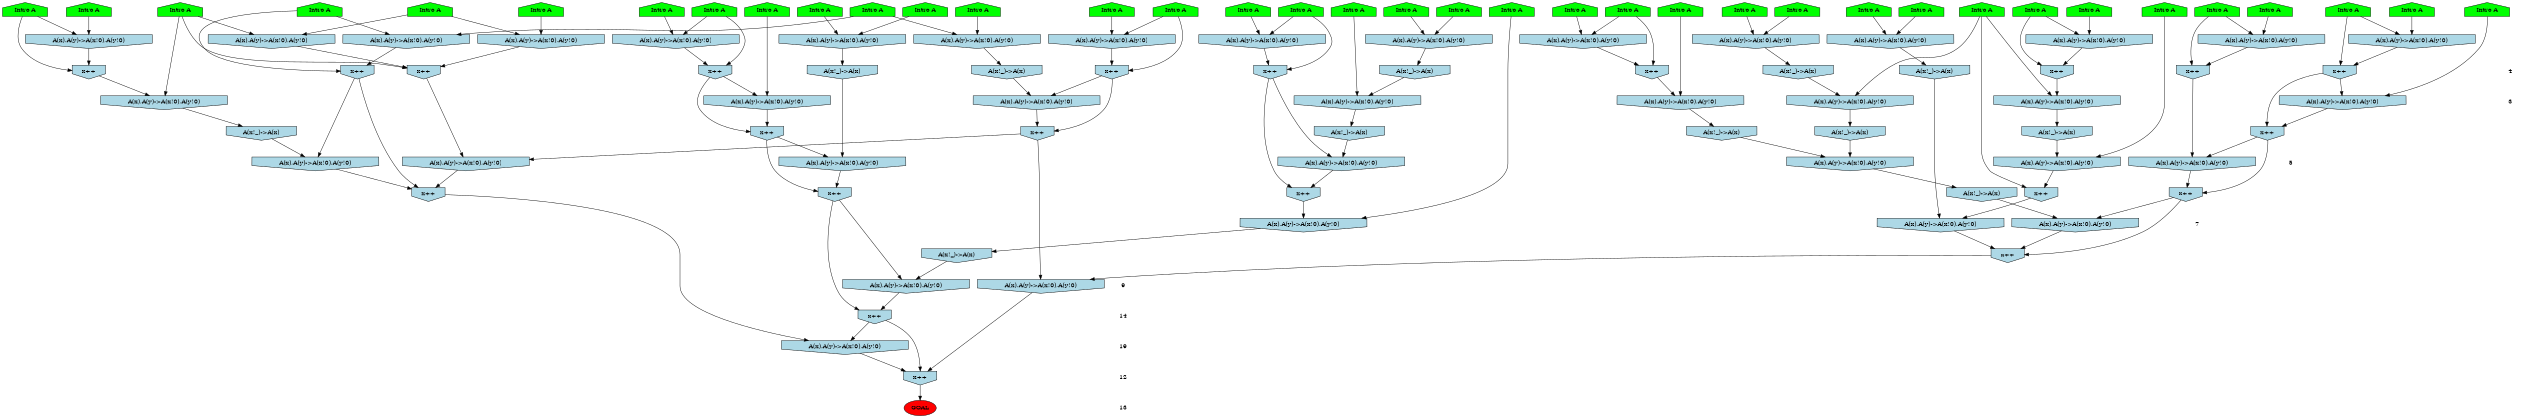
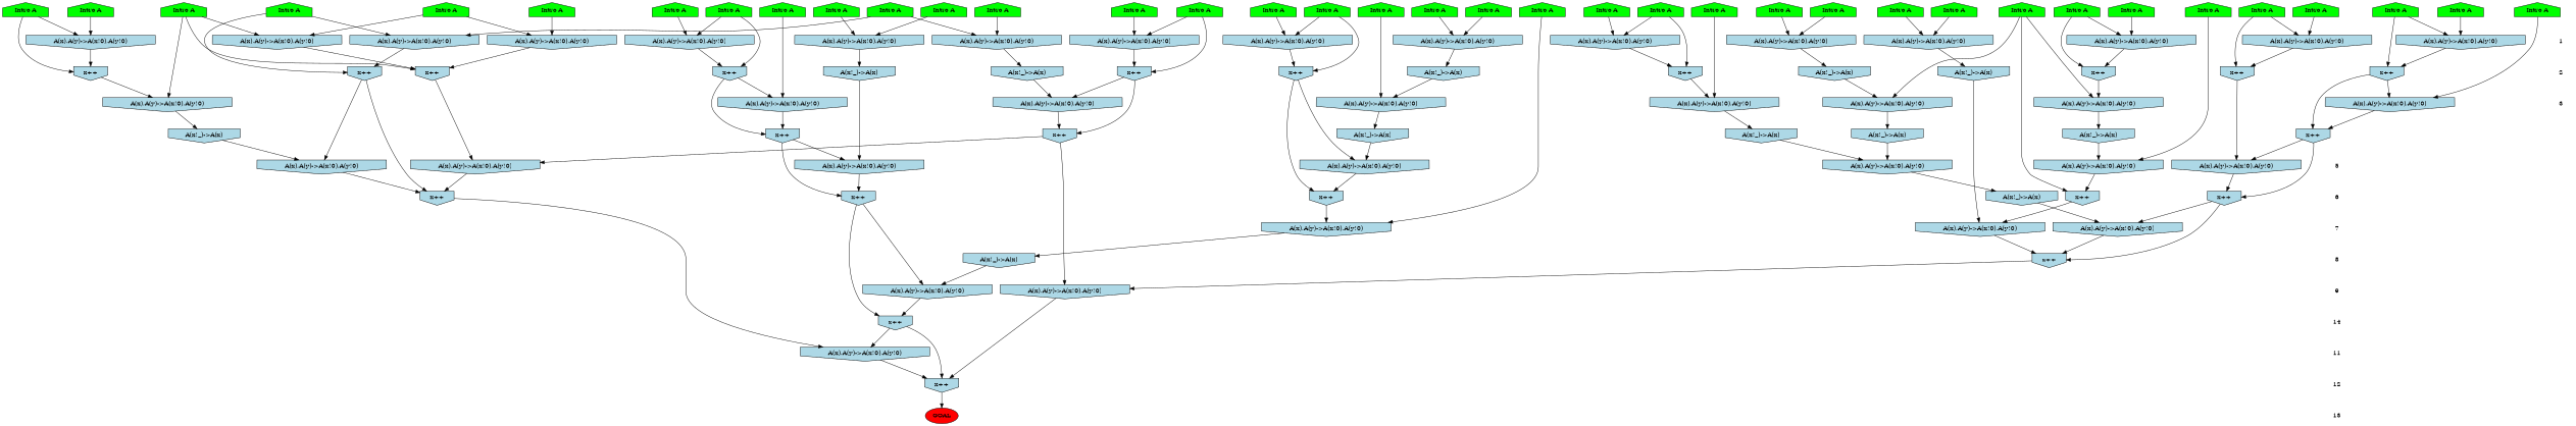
  digraph {
    ranksep=.5
    node [fillcolor=lightblue shape=invhouse style=filled]
    n1 [fillcolor=green label="Intro A" shape=house]
    n2 [fillcolor=green label="Intro A" shape=house]
    n3 [fillcolor=green label="Intro A" shape=house]
    n4 [fillcolor=green label="Intro A" shape=house]
    n5 [fillcolor=green label="Intro A" shape=house]
    n6 [fillcolor=green label="Intro A" shape=house]
    n7 [fillcolor=green label="Intro A" shape=house]
    n8 [fillcolor=green label="Intro A" shape=house]
    n9 [fillcolor=green label="Intro A" shape=house]
    n10 [fillcolor=green label="Intro A" shape=house]
    n11 [fillcolor=green label="Intro A" shape=house]
    n12 [fillcolor=green label="Intro A" shape=house]
    n13 [fillcolor=green label="Intro A" shape=house]
    n14 [fillcolor=green label="Intro A" shape=house]
    n15 [fillcolor=green label="Intro A" shape=house]
    n16 [fillcolor=green label="Intro A" shape=house]
    n17 [fillcolor=green label="Intro A" shape=house]
    n18 [fillcolor=green label="Intro A" shape=house]
    n19 [fillcolor=green label="Intro A" shape=house]
    n20 [fillcolor=green label="Intro A" shape=house]
    n21 [fillcolor=green label="Intro A" shape=house]
    n22 [fillcolor=green label="Intro A" shape=house]
    n23 [fillcolor=green label="Intro A" shape=house]
    n24 [fillcolor=green label="Intro A" shape=house]
    n25 [fillcolor=green label="Intro A" shape=house]
    n26 [fillcolor=green label="Intro A" shape=house]
    n27 [fillcolor=green label="Intro A" shape=house]
    n28 [fillcolor=green label="Intro A" shape=house]
    n29 [fillcolor=green label="Intro A" shape=house]
    n30 [fillcolor=green label="Intro A" shape=house]
    n31 [fillcolor=green label="Intro A" shape=house]
    n32 [fillcolor=green label="Intro A" shape=house]
    n33 [fillcolor=green label="Intro A" shape=house]
    n34 [fillcolor=green label="Intro A" shape=house]
    n35 [fillcolor=green label="Intro A" shape=house]
    n36 [fillcolor=green label="Intro A" shape=house]
    n37 [fillcolor=green label="Intro A" shape=house]
+   1 [shape=plaintext fillcolor="" style=""]
    n39 [label="A(x),A(y)->A(x!0),A(y!0)"]
    n40 [label="A(x),A(y)->A(x!0),A(y!0)"]
    n41 [label="A(x),A(y)->A(x!0),A(y!0)"]
    n42 [label="A(x),A(y)->A(x!0),A(y!0)"]
    n43 [label="A(x),A(y)->A(x!0),A(y!0)"]
    n44 [label="A(x),A(y)->A(x!0),A(y!0)"]
    n45 [label="A(x),A(y)->A(x!0),A(y!0)"]
    n46 [label="A(x),A(y)->A(x!0),A(y!0)"]
    n47 [label="A(x),A(y)->A(x!0),A(y!0)"]
    n48 [label="A(x),A(y)->A(x!0),A(y!0)"]
    n49 [label="A(x),A(y)->A(x!0),A(y!0)"]
    n50 [label="A(x),A(y)->A(x!0),A(y!0)"]
    n51 [label="A(x),A(y)->A(x!0),A(y!0)"]
    n52 [label="A(x),A(y)->A(x!0),A(y!0)"]
    n53 [label="A(x),A(y)->A(x!0),A(y!0)"]
    n54 [label="A(x),A(y)->A(x!0),A(y!0)"]
-   2 [shape=plaintext label=4 fillcolor="" style=""]
+   2 [shape=plaintext fillcolor="" style=""]
    n56 [label="A(x!_)->A(x)"]
    n57 [label="x++"]
    n58 [label="x++"]
    n59 [label="A(x!_)->A(x)"]
    n60 [label="x++"]
    n61 [label="A(x!_)->A(x)"]
    n62 [label="x++"]
    n63 [label="A(x!_)->A(x)"]
    n64 [label="x++"]
    n65 [label="A(x!_)->A(x)"]
    n66 [label="x++"]
    n67 [label="x++"]
    n68 [label="x++"]
    n69 [label="x++"]
    n70 [label="x++"]
    3 [shape=plaintext fillcolor="" style=""]
    n72 [label="A(x),A(y)->A(x!0),A(y!0)"]
    n73 [label="A(x),A(y)->A(x!0),A(y!0)"]
    n74 [label="A(x),A(y)->A(x!0),A(y!0)"]
    n75 [label="A(x),A(y)->A(x!0),A(y!0)"]
    n76 [label="A(x),A(y)->A(x!0),A(y!0)"]
    n77 [label="A(x),A(y)->A(x!0),A(y!0)"]
    n78 [label="A(x),A(y)->A(x!0),A(y!0)"]
    n79 [label="A(x),A(y)->A(x!0),A(y!0)"]
    n80 [label="x++"]
    n81 [label="A(x!_)->A(x)"]
    n82 [label="A(x!_)->A(x)"]
    n83 [label="A(x!_)->A(x)"]
    n84 [label="A(x!_)->A(x)"]
    n85 [label="x++"]
    n86 [label="x++"]
    n87 [label="A(x!_)->A(x)"]
    5 [shape=plaintext fillcolor="" style=""]
    n89 [label="A(x),A(y)->A(x!0),A(y!0)"]
    n90 [label="A(x),A(y)->A(x!0),A(y!0)"]
    n91 [label="A(x),A(y)->A(x!0),A(y!0)"]
    n92 [label="A(x),A(y)->A(x!0),A(y!0)"]
    n93 [label="A(x),A(y)->A(x!0),A(y!0)"]
    n94 [label="A(x),A(y)->A(x!0),A(y!0)"]
    n95 [label="A(x),A(y)->A(x!0),A(y!0)"]
+   6 [shape=plaintext fillcolor="" style=""]
    n97 [label="x++"]
    n98 [label="x++"]
    n99 [label="x++"]
    n100 [label="A(x!_)->A(x)"]
    n101 [label="x++"]
    n102 [label="x++"]
    7 [shape=plaintext fillcolor="" style=""]
    n104 [label="A(x),A(y)->A(x!0),A(y!0)"]
    n105 [label="A(x),A(y)->A(x!0),A(y!0)"]
    n106 [label="A(x),A(y)->A(x!0),A(y!0)"]
+   8 [shape=plaintext fillcolor="" style=""]
    n108 [label="A(x!_)->A(x)"]
    n109 [label="x++"]
    9 [shape=plaintext fillcolor="" style=""]
    n111 [label="A(x),A(y)->A(x!0),A(y!0)"]
    n112 [label="A(x),A(y)->A(x!0),A(y!0)"]
    n113 [label=14 shape=plaintext fillcolor="" style=""]
    n114 [label="x++"]
-   11 [shape=plaintext label=19 fillcolor="" style=""]
+   11 [shape=plaintext fillcolor="" style=""]
    n116 [label="A(x),A(y)->A(x!0),A(y!0)"]
    12 [shape=plaintext fillcolor="" style=""]
    n118 [label="x++"]
    13 [shape=plaintext fillcolor="" style=""]
    n120 [fillcolor=red label=GOAL shape=""]
    subgraph sub_1 {
      rank=same
      n1
      n2
      n3
      n4
      n5
      n6
      n7
      n8
      n9
      n10
      n11
      n12
      n13
      n14
      n15
      n16
      n17
      n18
      n19
      n20
      n21
      n22
      n23
      n24
      n25
      n26
      n27
      n28
      n29
      n30
      n31
      n32
      n33
      n34
      n35
      n36
      n37
    }
    subgraph sub_2 {
      rank=same
+     1
      n39
      n40
      n41
      n42
      n43
      n44
      n45
      n46
      n47
      n48
      n49
      n50
      n51
      n52
      n53
      n54
    }
    subgraph sub_3 {
      rank=same
      2
      n56
      n57
      n58
      n59
      n60
      n61
      n62
      n63
      n64
      n65
      n66
      n67
      n68
      n69
      n70
    }
    subgraph sub_4 {
      rank=same
      3
      n72
      n73
      n74
      n75
      n76
      n77
      n78
      n79
    }
    subgraph sub_5 {
      rank=same
      n80
      n81
      n82
      n83
      n84
      n85
      n86
      n87
    }
    subgraph sub_6 {
      rank=same
      5
      n89
      n90
      n91
      n92
      n93
      n94
      n95
    }
    subgraph sub_7 {
      rank=same
+     6
      n97
      n98
      n99
      n100
      n101
      n102
    }
    subgraph sub_8 {
      rank=same
      7
      n104
      n105
      n106
    }
    subgraph sub_9 {
      rank=same
+     8
      n108
      n109
    }
    subgraph sub_10 {
      rank=same
      9
      n111
      n112
    }
    subgraph sub_11 {
      rank=same
      n113
      n114
    }
    subgraph sub_12 {
      rank=same
      11
      n116
    }
    subgraph sub_13 {
      rank=same
      12
      n118
    }
    subgraph sub_14 {
      rank=same
      13
      n120
    }
    n1 -> n41
    n2 -> n43
    n3 -> n49
    n3 -> n69
    n3 -> n76
    n4 -> n40
    n4 -> n57
    n5 -> n46
    n6 -> n44
    n6 -> n60
    n7 -> n72
    n8 -> n73
    n8 -> n75
    n8 -> n97
    n9 -> n77
    n10 -> n45
    n11 -> n39
    n12 -> n90
    n13 -> n43
    n13 -> n70
    n14 -> n44
    n15 -> n50
    n16 -> n47
    n17 -> n41
    n17 -> n62
    n18 -> n48
    n19 -> n52
    n20 -> n51
    n21 -> n50
    n21 -> n67
    n22 -> n45
    n23 -> n48
    n24 -> n52
    n24 -> n66
    n25 -> n51
    n25 -> n53
    n26 -> n79
    n27 -> n42
    n27 -> n58
    n28 -> n40
    n29 -> n49
    n29 -> n54
    n30 -> n42
    n31 -> n39
    n32 -> n54
    n33 -> n46
    n33 -> n64
    n34 -> n53
    n34 -> n68
    n35 -> n47
    n36 -> n105
    n37 -> n74
+   1 -> 2 [style=invis]
    n39 -> n61
    n40 -> n57
    n41 -> n62
    n42 -> n58
    n43 -> n70
    n44 -> n60
    n45 -> n56
    n46 -> n64
    n47 -> n59
    n48 -> n63
    n49 -> n69
    n50 -> n67
    n51 -> n65
    n52 -> n66
    n53 -> n68
    n54 -> n69
    2 -> 3 [style=invis]
    n56 -> n104
    n57 -> n72
    n57 -> n80
    n58 -> n73
    n59 -> n89
    n60 -> n92
    n61 -> n74
    n62 -> n79
    n63 -> n75
    n64 -> n76
    n65 -> n78
    n66 -> n77
    n66 -> n85
    n67 -> n78
    n67 -> n86
    n68 -> n94
    n68 -> n102
    n69 -> n95
    n70 -> n91
    n70 -> n98
    n72 -> n80
    n73 -> n83
    n74 -> n81
    n75 -> n82
    n76 -> n87
    n77 -> n85
    n78 -> n86
    n79 -> n84
    n80 -> n89
    n80 -> n101
    n81 -> n91
    n82 -> n93
    n83 -> n90
    n84 -> n93
    n85 -> n92
    n85 -> n99
    n86 -> n95
    n86 -> n112
    n87 -> n94
+   5 -> 6 [style=invis]
    n89 -> n101
    n90 -> n97
    n91 -> n98
    n92 -> n99
    n93 -> n100
    n94 -> n102
    n95 -> n102
+   6 -> 7 [style=invis]
    n97 -> n104
    n98 -> n105
    n99 -> n106
    n99 -> n109
    n100 -> n106
    n101 -> n111
    n101 -> n114
    n102 -> n116
+   7 -> 8 [style=invis]
    n104 -> n109
    n105 -> n108
    n106 -> n109
+   8 -> 9 [style=invis]
    n108 -> n111
    n109 -> n112
    9 -> n113 [style=invis]
    n111 -> n114
    n112 -> n118
    n113 -> 11 [style=invis]
    n114 -> n116
    n114 -> n118
    11 -> 12 [style=invis]
    n116 -> n118
    12 -> 13 [style=invis]
    n118 -> n120
  }
